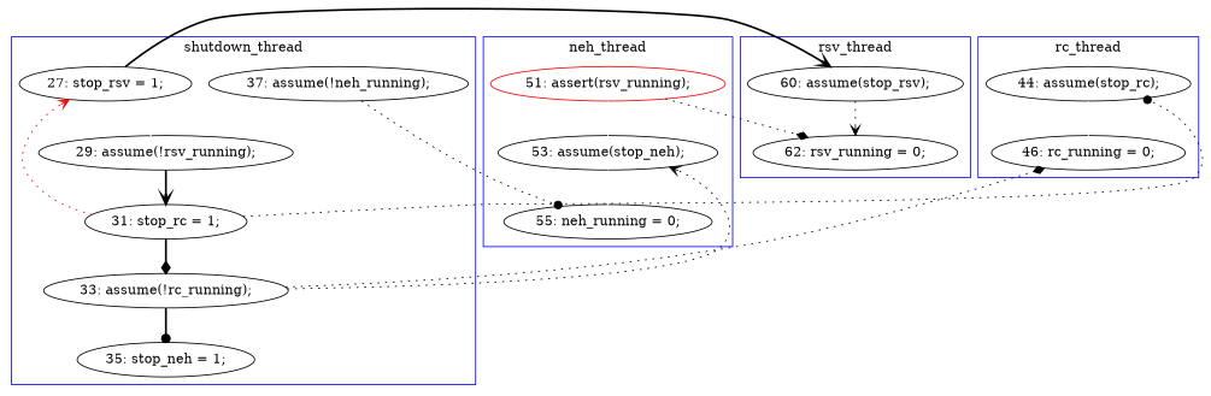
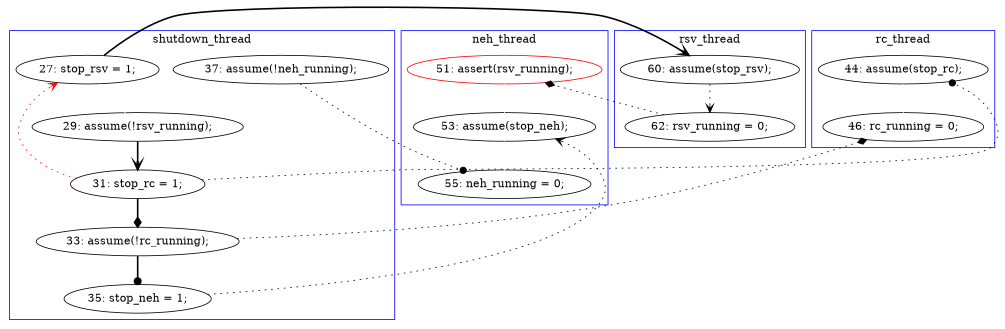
  digraph {
    edge [color=black style=dotted arrowhead=vee]
    n1 [label="46: rc_running = 0;"]
    n2 [label="44: assume(stop_rc);"]
    n3 [label="53: assume(stop_neh);"]
    n4 [color=red label="51: assert(rsv_running);"]
    n5 [label="55: neh_running = 0;"]
    n6 [label="60: assume(stop_rsv);"]
    n7 [label="62: rsv_running = 0;"]
    n8 [label="35: stop_neh = 1;"]
    n9 [label="33: assume(!rc_running);"]
    n10 [label="31: stop_rc = 1;"]
    n11 [label="37: assume(!neh_running);"]
    n12 [label="27: stop_rsv = 1;"]
    n13 [label="29: assume(!rsv_running);"]
    subgraph cluster_1 {
      color=blue
      label=rc_thread
      n1
      n2
    }
    subgraph cluster_2 {
      color=blue
      label=neh_thread
      n3
      n4
      n5
    }
    subgraph cluster_3 {
      color=blue
      label=rsv_thread
      n6
      n7
    }
    subgraph cluster_4 {
      color=blue
      label=shutdown_thread
      n8
      n9
      n10
      n11
      n12
      n13
    }
    n2 -> n1 [color=white style=solid arrowhead=""]
    n3 -> n5 [color=white style=solid arrowhead=""]
    n4 -> n3 [color=white style=solid arrowhead=""]
    n6 -> n7
-   n4 -> n7 [arrowhead=diamond constraint=false]
-   n9 -> n3 [constraint=false]
+   n7 -> n4 [arrowhead=diamond constraint=false]
+   n8 -> n3 [constraint=false]
    n9 -> n1 [arrowhead=diamond constraint=false]
    n9 -> n8 [arrowhead=dot style=bold]
    n10 -> n2 [arrowhead=dot constraint=false]
    n10 -> n9 [arrowhead=diamond style=bold]
    n10 -> n12 [color=red constraint=false]
    n11 -> n5 [arrowhead=dot constraint=false]
    n12 -> n6 [constraint=false style=bold]
    n12 -> n13 [color=white style=solid arrowhead=""]
    n13 -> n10 [style=bold]
  }
